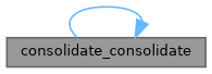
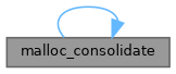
  digraph {
    rankdir=LR
-   n1 [color=gray40 fillcolor=grey60 fontcolor=black fontname=Helvetica fontsize=8 height=0.2 label=consolidate_consolidate shape=box style=filled width=0.4]
+   n1 [color=gray40 fillcolor=grey60 fontcolor=black fontname=Helvetica fontsize=8 height=0.2 label=malloc_consolidate shape=box style=filled width=0.4]
    n1 -> n1 [color=steelblue1 fontname=Helvetica fontsize=8 labelfontname=Helvetica labelfontsize=8 style=solid]
  }
